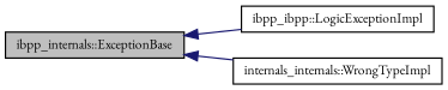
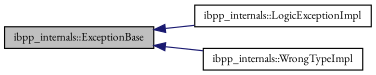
  digraph {
    fontname="EB Garamond"
    rankdir=LR
    node [color=black fillcolor=white fontname="EB Garamond" fontsize=10 shape=record style=filled]
    edge [color=midnightblue dir=back fontname="EB Garamond" fontsize=10 labelfontname=Helvetica labelfontsize=10 style=solid]
    n1 [fillcolor=grey75 fontcolor=black height=0.2 label="ibpp_internals::ExceptionBase" width=0.4]
-   n2 [height=0.2 label="ibpp_ibpp::LogicExceptionImpl" width=0.4]
-   n3 [height=0.2 label="internals_internals::WrongTypeImpl" width=0.4]
+   n2 [height=0.2 label="ibpp_internals::LogicExceptionImpl" width=0.4]
+   n3 [height=0.2 label="ibpp_internals::WrongTypeImpl" width=0.4]
    n1 -> n2
    n1 -> n3
  }
